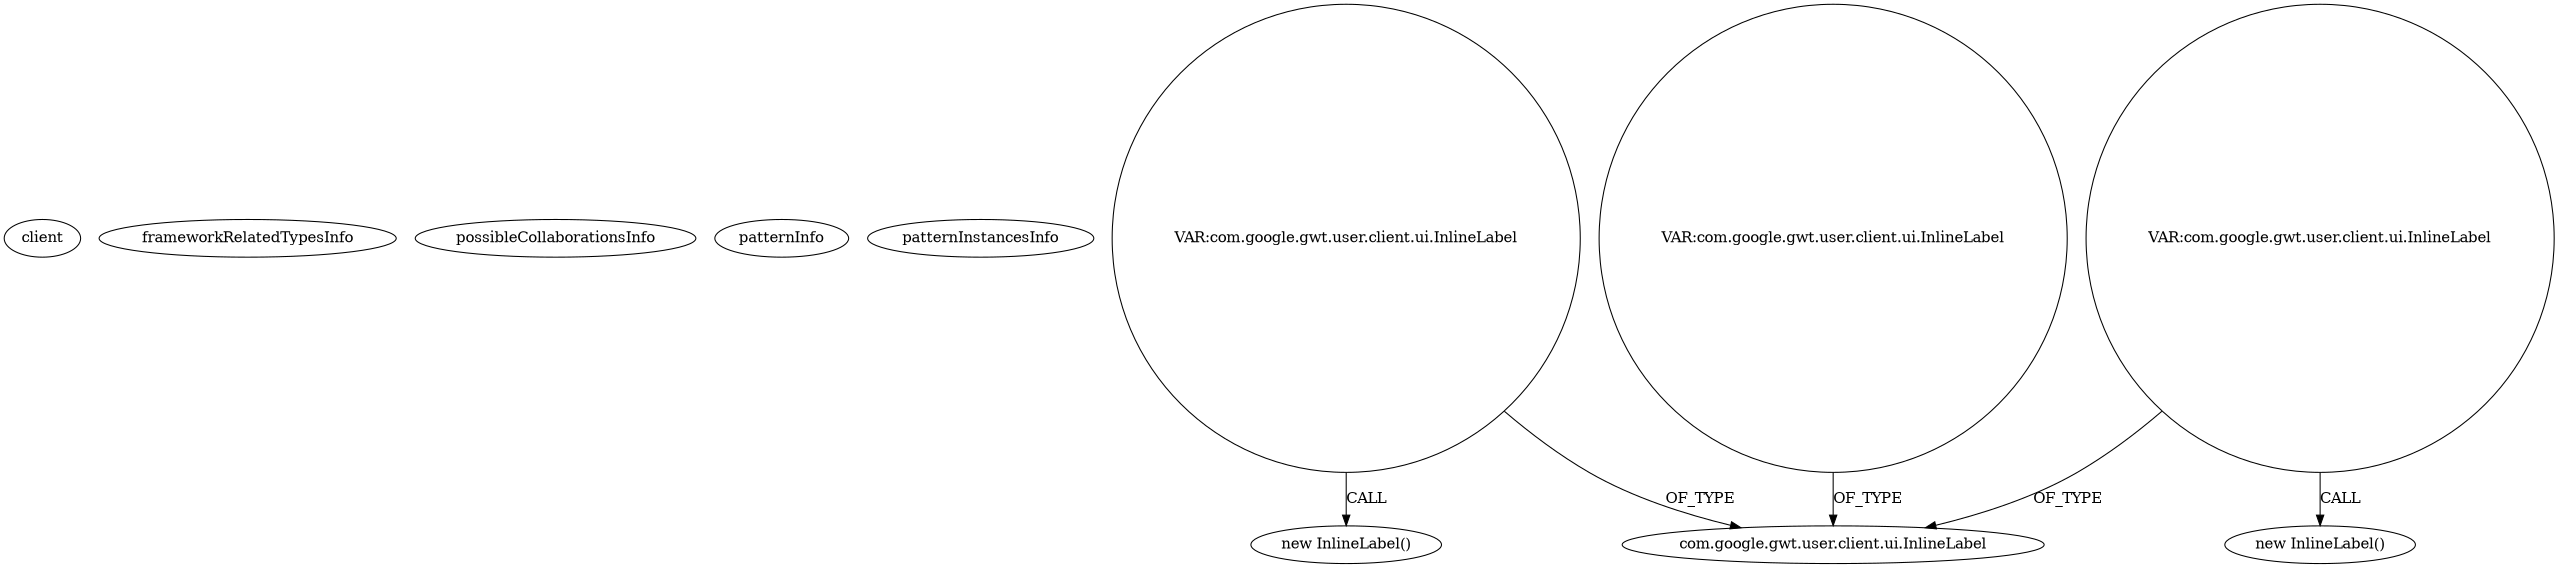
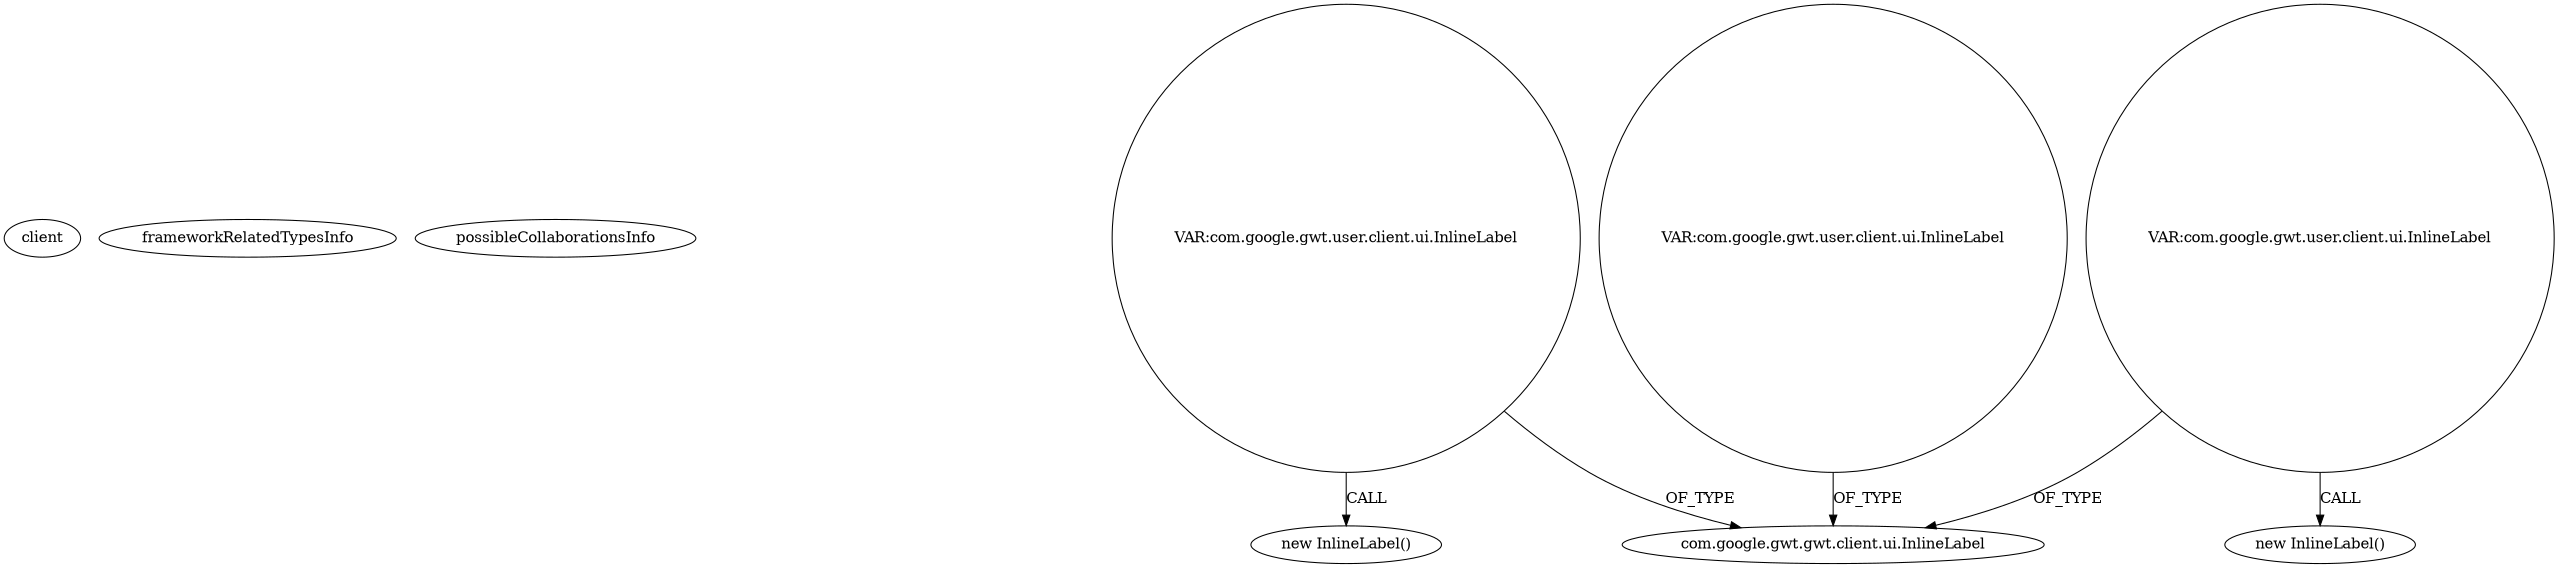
  digraph {
    node [isFrameworkType=false]
    n1 [category=pattern graphId=1078 isAnonymous=false label=client possibleRelation=false isFrameworkType=""]
    frameworkRelatedTypesInfo [isFrameworkType=""]
    possibleCollaborationsInfo [isFrameworkType=""]
-   patternInfo [frequency=2.0 patternRootClient=null isFrameworkType=""]
-   patternInstancesInfo [0="ashtonthomas-gwt-fast-touch-press~/ashtonthomas-gwt-fast-touch-press/gwt-fast-touch-press-master/src/io/ashton/fastpress/client/Gwt_fast_press.java~Gwt_fast_press~744" 1="nakaken0629-mezamashimailgwt~/nakaken0629-mezamashimailgwt/mezamashimailgwt-master/mezamashimailgwt/src/com/appspot/mezamashimailgwt/client/Mezamashimailgwt.java~Mezamashimailgwt~4116" isFrameworkType=""]
    n6 [label="new InlineLabel()" vertexType=CONSTRUCTOR_CALL]
    n7 [label="VAR:com.google.gwt.user.client.ui.InlineLabel" shape=circle vertexType=VARIABLE_EXPRESION]
-   n8 [label="com.google.gwt.user.client.ui.InlineLabel" vertexType=FRAMEWORK_CLASS_TYPE]
+   n8 [label="com.google.gwt.gwt.client.ui.InlineLabel" vertexType=FRAMEWORK_CLASS_TYPE]
    n9 [label="VAR:com.google.gwt.user.client.ui.InlineLabel" shape=circle vertexType=VARIABLE_EXPRESION]
    n10 [label="new InlineLabel()" vertexType=CONSTRUCTOR_CALL]
    n11 [label="VAR:com.google.gwt.user.client.ui.InlineLabel" shape=circle vertexType=VARIABLE_EXPRESION]
    n7 -> n6 [label=CALL]
    n7 -> n8 [label=OF_TYPE]
    n9 -> n8 [label=OF_TYPE]
    n9 -> n10 [label=CALL]
    n11 -> n8 [label=OF_TYPE]
  }
